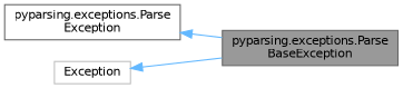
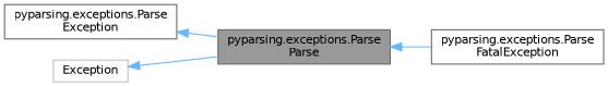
  digraph {
    rankdir=LR
    node [color=gray40 fillcolor=white fontname=Helvetica fontsize=10 shape=box style=filled]
    edge [color=steelblue1 dir=back fontname=Helvetica fontsize=10 labelfontname=Helvetica labelfontsize=10 style=solid]
-   n1 [fillcolor=grey60 fontcolor=black height=0.2 label="pyparsing.exceptions.Parse\lBaseException" width=0.4]
+   n1 [fillcolor=grey60 fontcolor=black height=0.2 label="pyparsing.exceptions.Parse\lParse" width=0.4]
+   n2 [height=0.2 label="pyparsing.exceptions.Parse\lFatalException" width=0.4]
    n3 [height=0.2 label="pyparsing.exceptions.Parse\lException" width=0.4]
    n4 [color=grey75 height=0.2 label=Exception width=0.4]
+   n1 -> n2
    n3 -> n1
    n4 -> n1
  }
